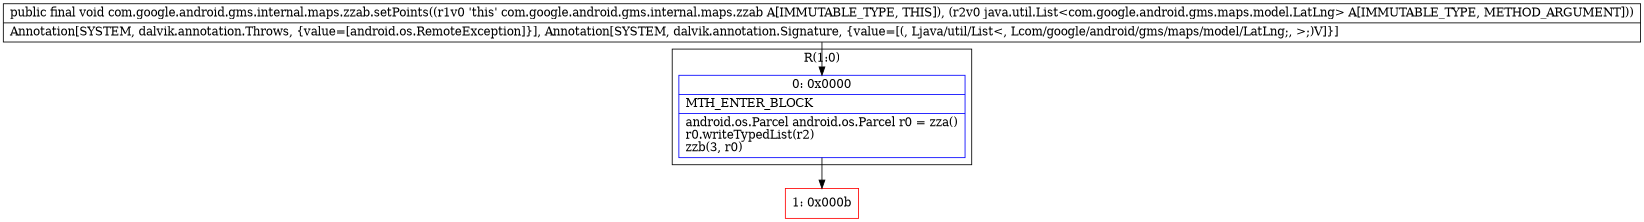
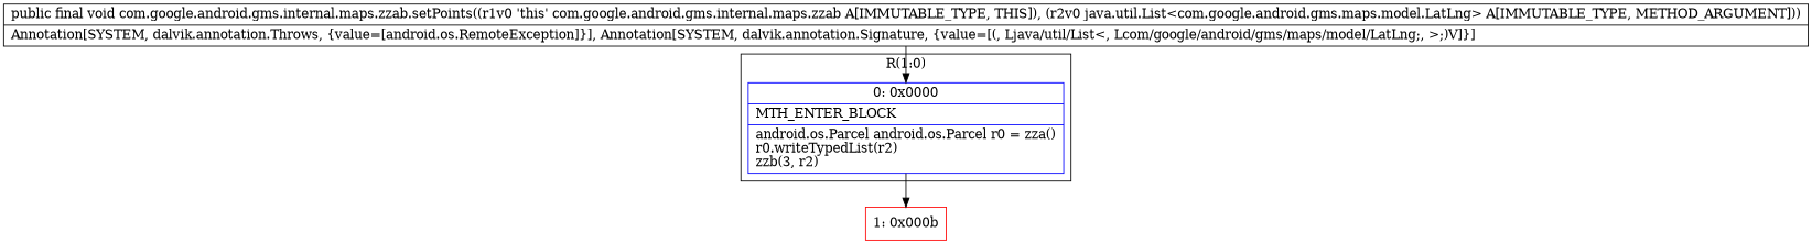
  digraph {
    node [shape=record]
-   n1 [color=blue label="{0\:\ 0x0000|MTH_ENTER_BLOCK\l|android.os.Parcel android.os.Parcel r0 = zza()\lr0.writeTypedList(r2)\lzzb(3, r0)\l}"]
+   n1 [color=blue label="{0\:\ 0x0000|MTH_ENTER_BLOCK\l|android.os.Parcel android.os.Parcel r0 = zza()\lr0.writeTypedList(r2)\lzzb(3, r2)\l}"]
    n2 [color=red label="{1\:\ 0x000b}"]
    n3 [label="{public final void com.google.android.gms.internal.maps.zzab.setPoints((r1v0 'this' com.google.android.gms.internal.maps.zzab A[IMMUTABLE_TYPE, THIS]), (r2v0 java.util.List\<com.google.android.gms.maps.model.LatLng\> A[IMMUTABLE_TYPE, METHOD_ARGUMENT]))  | Annotation[SYSTEM, dalvik.annotation.Throws, \{value=[android.os.RemoteException]\}], Annotation[SYSTEM, dalvik.annotation.Signature, \{value=[(, Ljava\/util\/List\<, Lcom\/google\/android\/gms\/maps\/model\/LatLng;, \>;)V]\}]\l}"]
    subgraph cluster_1 {
      label="R(1:0)"
      n1
    }
    n1 -> n2
    n3 -> n1
  }
